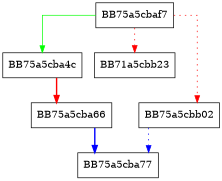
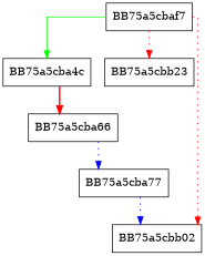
  digraph {
    splines=ortho
    node [shape=box]
    edge [color=red style=dotted]
    BB75a5cba4c
    BB75a5cba66
    BB75a5cbaf7
-   BB75a5cbb23 [label=BB71a5cbb23]
+   BB75a5cbb23
    BB75a5cbb02
    BB75a5cba77
    BB75a5cba4c -> BB75a5cba66 [style=bold]
-   BB75a5cba66 -> BB75a5cba77 [color=blue style=bold]
+   BB75a5cba66 -> BB75a5cba77 [color=blue]
    BB75a5cbaf7 -> BB75a5cba4c [color=green style=solid]
    BB75a5cbaf7 -> BB75a5cbb23
    BB75a5cbaf7 -> BB75a5cbb02
-   BB75a5cbb02 -> BB75a5cba77 [color=blue]
+   BB75a5cba77 -> BB75a5cbb02 [color=blue]
  }
